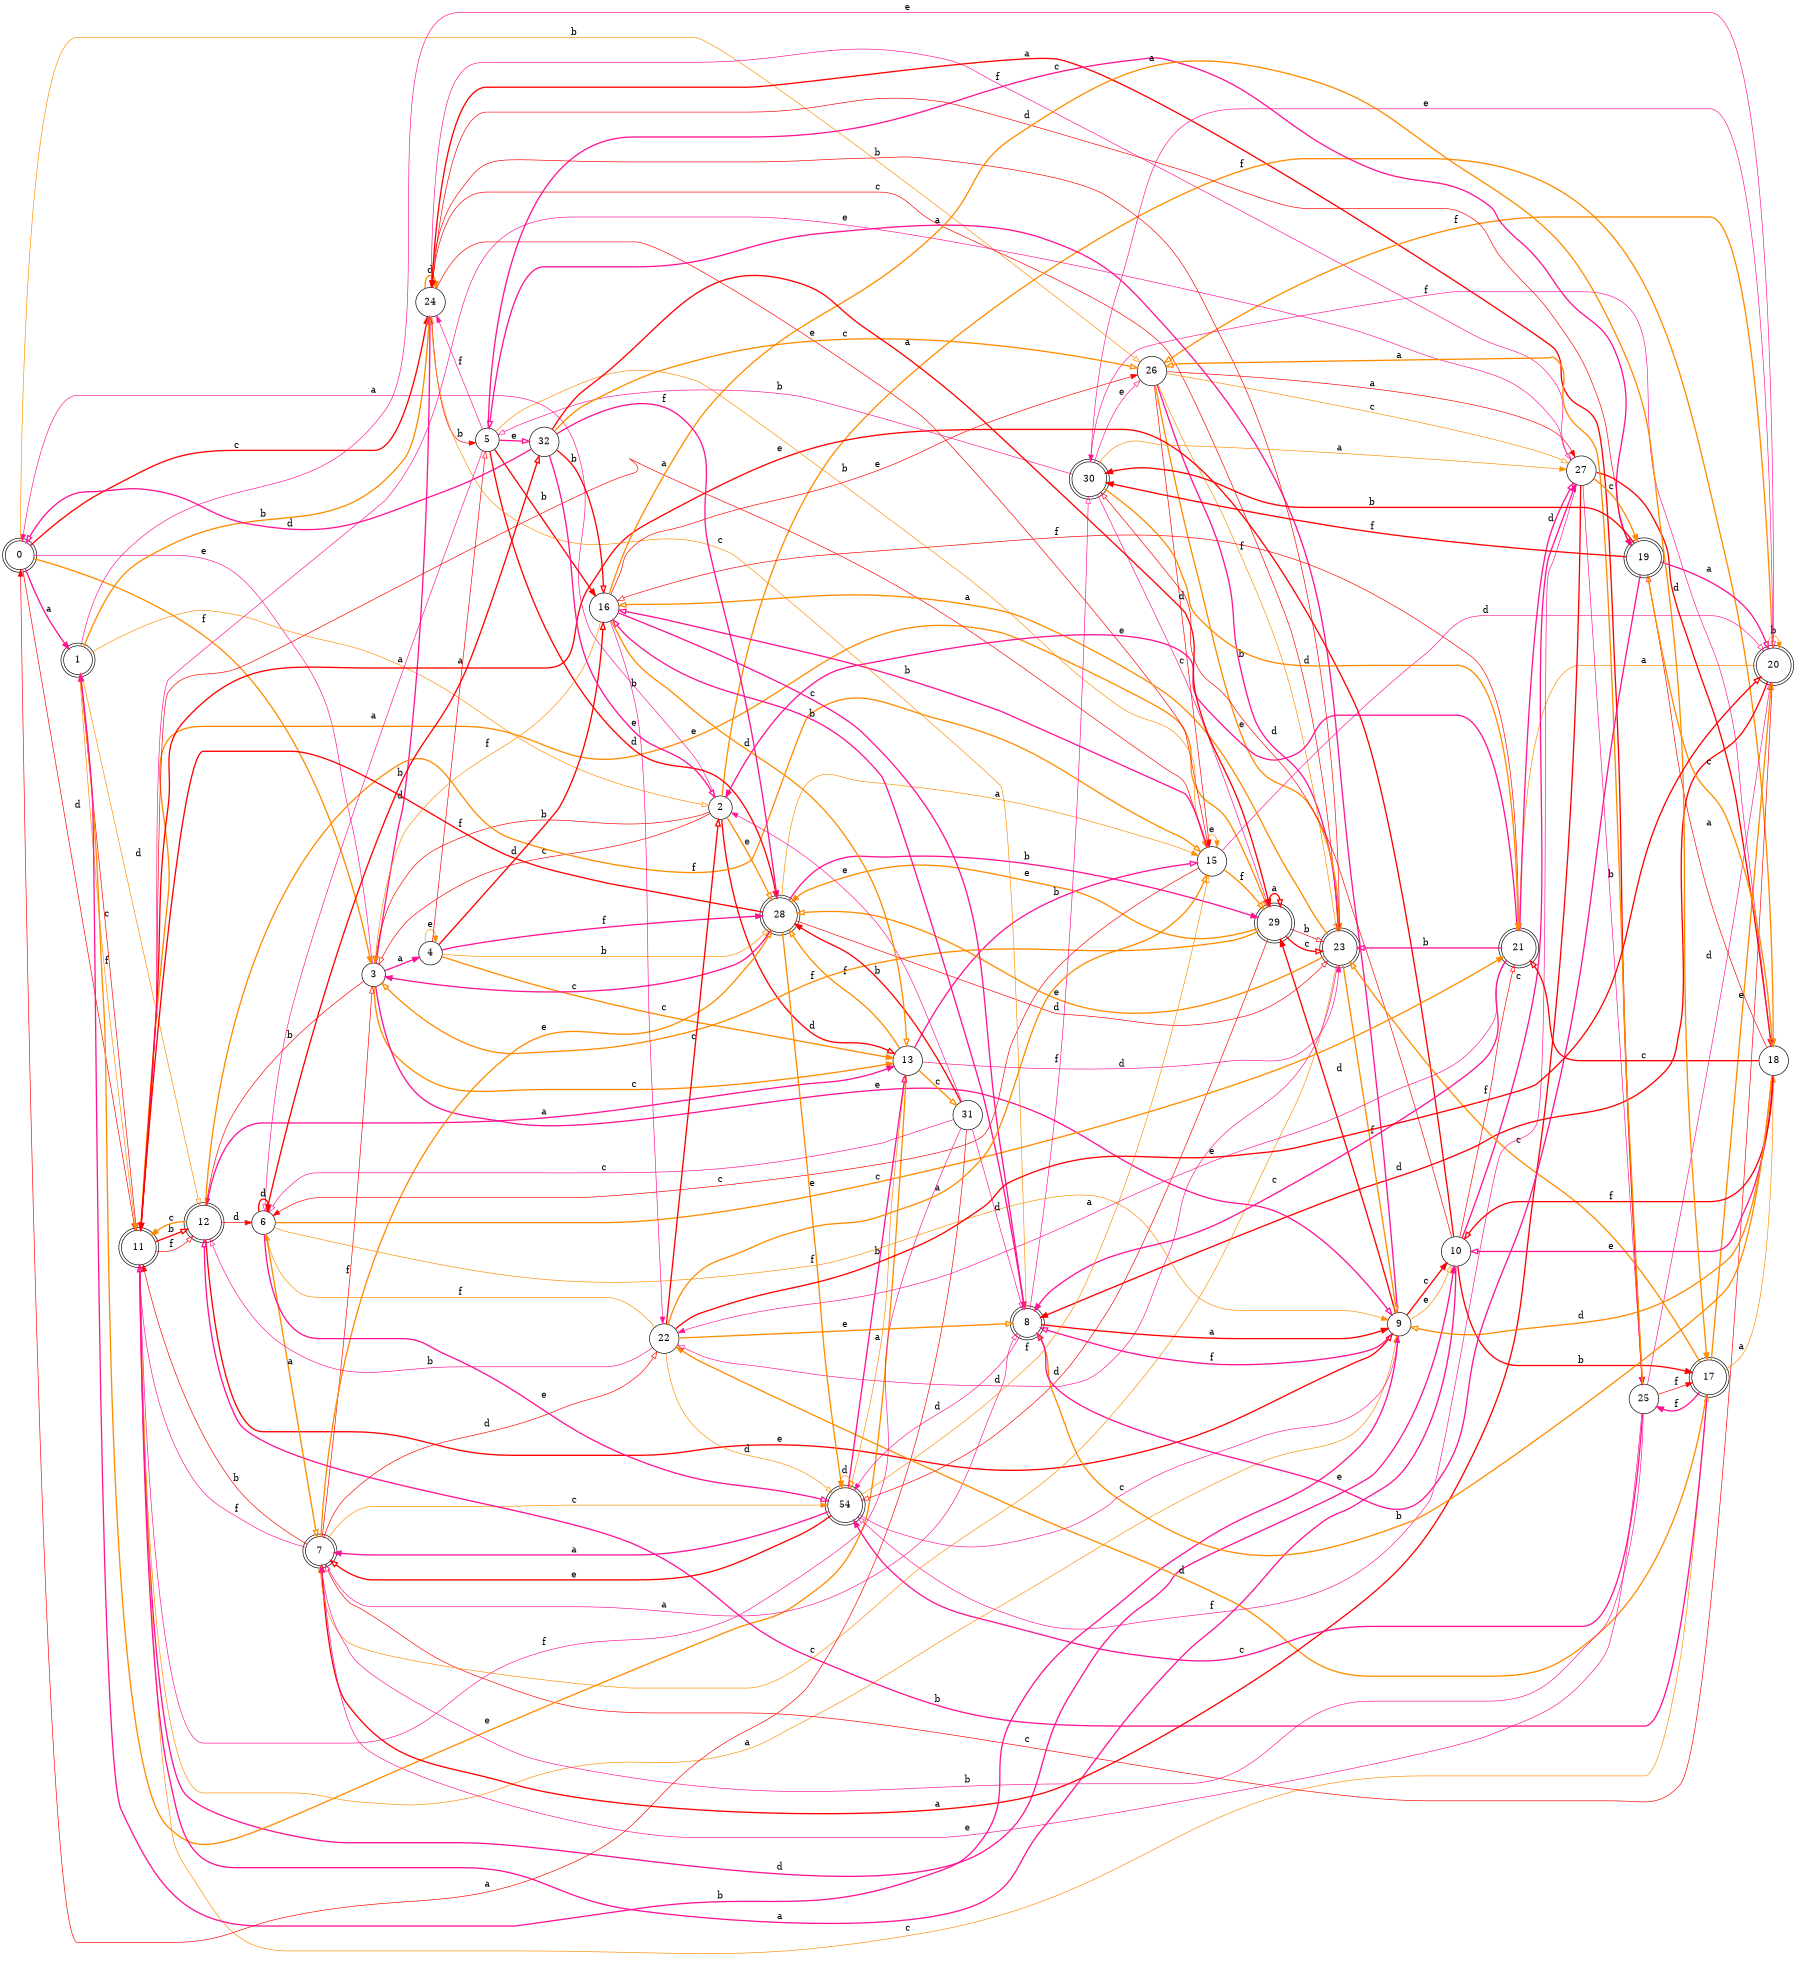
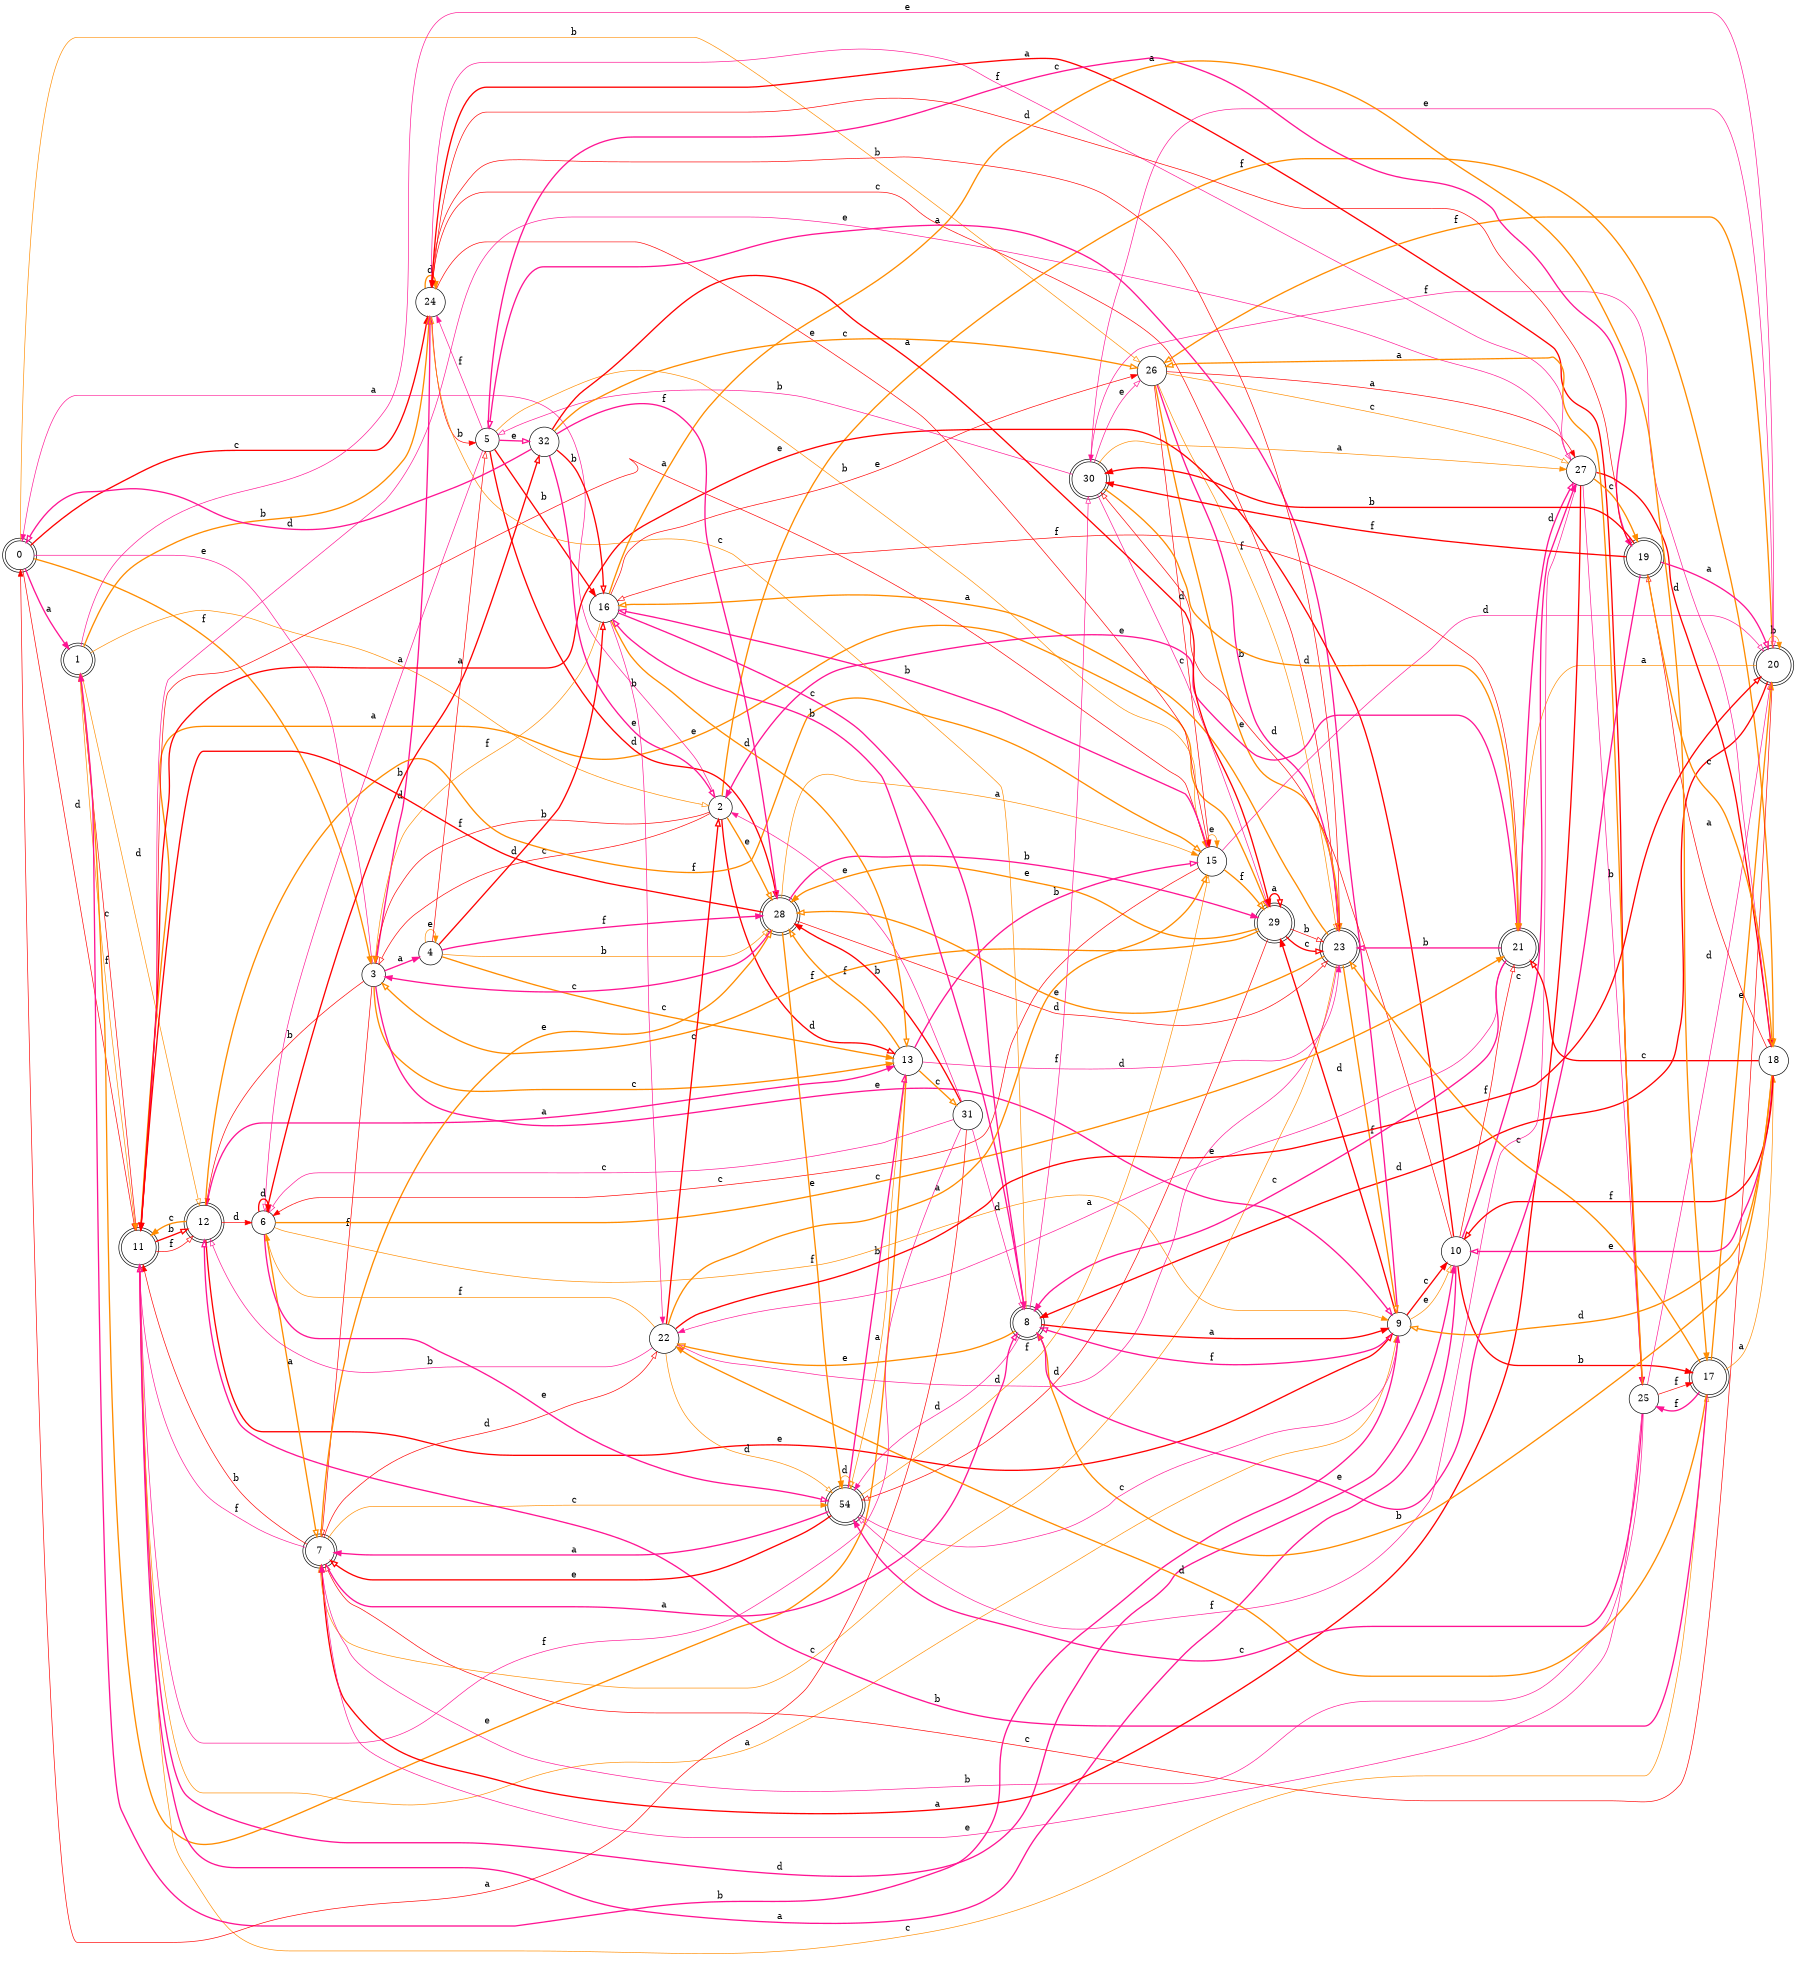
  digraph {
    rankdir=LR
    node [color=black fillcolor=white shape=circle style=filled]
    edge [arrowhead=onormal color=deeppink style=bold]
    n1 [label=0 shape=doublecircle style="rounded,filled"]
    n2 [label=1 shape=doublecircle style="rounded,filled"]
    n3 [label=3]
    n4 [label=11 shape=doublecircle style="rounded,filled"]
    n5 [label=24]
    n6 [label=26]
    n7 [label=2]
    n8 [label=12 shape=doublecircle style="rounded,filled"]
    n9 [label=20 shape=doublecircle style="rounded,filled"]
    n10 [label=13]
    n11 [label=4]
    n12 [label=7 shape=doublecircle style="rounded,filled"]
    n13 [label=9]
    n14 [label=10]
    n15 [label=29 shape=doublecircle style="rounded,filled"]
    n16 [label=17 shape=doublecircle style="rounded,filled"]
    n17 [label=5]
    n18 [label=15]
    n19 [label=27]
    n20 [label=23 shape=doublecircle style="rounded,filled"]
    n21 [label=25]
    n22 [label=18]
    n23 [label=28 shape=doublecircle style="rounded,filled"]
    n24 [label=6]
    n25 [label=21 shape=doublecircle style="rounded,filled"]
    n26 [label=8 shape=doublecircle style="rounded,filled"]
    n27 [label=30 shape=doublecircle style="rounded,filled"]
    n28 [label=54 shape=doublecircle style="rounded,filled"]
    n29 [label=31]
    n30 [label=19 shape=doublecircle style="rounded,filled"]
    n31 [label=16]
    n32 [label=22]
    n33 [label=32]
    n1 -> n2 [arrowhead=normal label=a]
    n1 -> n3 [label=e style=solid]
    n1 -> n3 [arrowhead=normal color=darkorange label=f]
    n1 -> n4 [arrowhead=normal color=red label=d style=solid]
    n1 -> n5 [arrowhead=normal color=red label=c]
    n1 -> n6 [color=darkorange label=b style=solid]
    n2 -> n4 [color=red label=c style=solid]
    n2 -> n4 [arrowhead=normal color=darkorange label=f style=solid]
    n2 -> n5 [arrowhead=normal color=darkorange label=b]
    n2 -> n7 [color=darkorange label=a style=solid]
    n2 -> n8 [color=darkorange label=d style=solid]
    n2 -> n9 [label=e style=solid]
    n3 -> n5 [label=d]
    n3 -> n8 [arrowhead=normal color=red label=b style=solid]
    n3 -> n10 [arrowhead=normal color=darkorange label=c]
    n3 -> n11 [arrowhead=normal label=a]
-   n12 -> n3 [color=red label=f style=solid]
+   n3 -> n12 [color=red label=f style=solid]
    n3 -> n13 [label=e]
    n4 -> n8 [color=red label=b]
    n4 -> n8 [color=red label=f style=solid]
    n4 -> n13 [arrowhead=normal color=darkorange label=a style=solid]
    n4 -> n14 [arrowhead=normal label=d]
    n4 -> n15 [color=darkorange label=e]
    n4 -> n16 [color=darkorange label=c style=solid]
    n5 -> n5 [arrowhead=normal color=darkorange label=d]
    n5 -> n17 [arrowhead=normal color=red label=b style=solid]
    n5 -> n18 [arrowhead=normal color=red label=e style=solid]
    n5 -> n19 [label=f style=solid]
    n5 -> n20 [arrowhead=normal color=red label=c style=solid]
    n5 -> n21 [color=red label=a]
    n6 -> n18 [arrowhead=normal color=red label=d style=solid]
    n6 -> n19 [arrowhead=normal color=red label=a style=solid]
    n6 -> n19 [color=darkorange label=c style=solid]
    n6 -> n20 [label=b]
    n6 -> n20 [color=darkorange label=e]
    n6 -> n20 [color=darkorange label=f style=solid]
    n7 -> n1 [arrowhead=normal label=a style=solid]
    n7 -> n3 [arrowhead=normal color=red label=b style=solid]
    n7 -> n3 [color=red label=c style=solid]
    n7 -> n10 [color=red label=d]
    n7 -> n22 [arrowhead=normal color=darkorange label=f]
    n7 -> n23 [color=darkorange label=e]
    n8 -> n4 [arrowhead=normal color=darkorange label=c]
    n8 -> n10 [arrowhead=normal label=a]
    n8 -> n13 [color=red label=e]
    n8 -> n18 [color=darkorange label=f]
    n8 -> n24 [arrowhead=normal color=red label=d style=solid]
    n9 -> n6 [color=darkorange label=f]
    n9 -> n9 [arrowhead=normal color=darkorange label=b style=solid]
    n9 -> n12 [color=red label=c style=solid]
    n9 -> n25 [arrowhead=normal color=darkorange label=a style=solid]
    n9 -> n26 [arrowhead=normal color=red label=d]
    n9 -> n27 [arrowhead=normal label=e style=solid]
    n10 -> n2 [arrowhead=normal color=darkorange label=e]
    n10 -> n18 [label=b]
    n10 -> n20 [arrowhead=normal label=d style=solid]
    n10 -> n23 [color=darkorange label=f]
    n10 -> n28 [color=darkorange label=a style=solid]
    n10 -> n29 [color=darkorange label=c]
    n11 -> n10 [arrowhead=normal color=darkorange label=c]
    n11 -> n11 [arrowhead=normal color=darkorange label=e style=solid]
    n11 -> n17 [color=red label=a style=solid]
    n11 -> n23 [color=darkorange label=b style=solid]
    n11 -> n23 [arrowhead=normal label=f]
    n11 -> n31 [color=red label=d]
    n12 -> n4 [arrowhead=normal color=red label=b style=solid]
    n12 -> n4 [label=f style=solid]
    n12 -> n23 [color=darkorange label=e]
-   n12 -> n26 [label=a style=solid]
+   n12 -> n26 [label=a]
    n12 -> n28 [arrowhead=normal color=darkorange label=c style=solid]
    n12 -> n32 [color=red label=d style=solid]
    n13 -> n2 [arrowhead=normal label=b]
    n13 -> n14 [arrowhead=normal color=red label=c]
    n13 -> n14 [color=darkorange label=e style=solid]
    n13 -> n15 [arrowhead=normal color=red label=d]
    n13 -> n17 [label=a]
    n13 -> n26 [label=f]
    n14 -> n4 [label=a]
    n14 -> n4 [arrowhead=normal color=red label=e]
    n14 -> n16 [arrowhead=normal color=red label=b]
    n14 -> n19 [arrowhead=normal label=c]
    n14 -> n25 [color=red label=f style=solid]
    n14 -> n27 [color=red label=d style=solid]
    n15 -> n3 [color=darkorange label=f]
    n15 -> n15 [color=red label=a]
    n15 -> n20 [color=red label=b style=solid]
    n15 -> n20 [color=red label=c]
    n15 -> n23 [arrowhead=normal color=darkorange label=e]
    n15 -> n28 [color=red label=d style=solid]
    n16 -> n8 [label=b]
    n16 -> n9 [arrowhead=normal color=darkorange label=e]
    n16 -> n20 [color=darkorange label=c]
    n16 -> n21 [arrowhead=normal label=f]
    n16 -> n22 [arrowhead=normal color=darkorange label=a style=solid]
    n16 -> n32 [arrowhead=normal color=darkorange label=d]
    n17 -> n5 [arrowhead=normal label=f style=solid]
    n17 -> n18 [arrowhead=normal color=darkorange label=b style=solid]
    n17 -> n23 [arrowhead=normal color=red label=d]
    n17 -> n24 [label=a style=solid]
    n17 -> n30 [arrowhead=normal label=c]
    n17 -> n31 [arrowhead=normal color=red label=b]
    n17 -> n33 [label=e]
    n18 -> n4 [color=red label=a style=solid]
    n18 -> n9 [label=d style=solid]
    n18 -> n15 [color=darkorange label=f]
    n18 -> n18 [arrowhead=normal color=darkorange label=e style=solid]
    n18 -> n24 [arrowhead=normal color=red label=c style=solid]
    n18 -> n31 [label=b]
    n19 -> n4 [arrowhead=normal label=e style=solid]
    n19 -> n12 [color=red label=a]
    n19 -> n21 [arrowhead=normal label=b style=solid]
    n19 -> n22 [arrowhead=normal color=red label=d]
    n19 -> n28 [label=f style=solid]
    n19 -> n30 [arrowhead=normal color=darkorange label=c]
    n20 -> n5 [arrowhead=normal color=red label=b style=solid]
    n20 -> n12 [color=darkorange label=c style=solid]
    n20 -> n13 [color=darkorange label=f]
    n20 -> n23 [color=darkorange label=e]
    n20 -> n31 [color=darkorange label=a]
    n20 -> n32 [label=d style=solid]
    n21 -> n6 [color=darkorange label=a]
    n21 -> n9 [label=d style=solid]
    n21 -> n12 [arrowhead=normal label=b style=solid]
    n21 -> n12 [label=e style=solid]
    n21 -> n16 [arrowhead=normal color=red label=f style=solid]
    n21 -> n28 [arrowhead=normal label=c]
    n22 -> n13 [color=darkorange label=d]
    n22 -> n14 [label=e]
    n22 -> n14 [color=red label=f]
    n22 -> n25 [color=red label=c]
    n22 -> n26 [arrowhead=normal color=darkorange label=b]
    n22 -> n30 [color=red label=a style=solid]
    n23 -> n3 [arrowhead=normal label=c]
    n23 -> n4 [arrowhead=normal color=red label=f]
    n23 -> n15 [arrowhead=normal label=b]
    n23 -> n18 [arrowhead=normal color=darkorange label=a style=solid]
    n23 -> n20 [color=red label=d style=solid]
    n23 -> n28 [arrowhead=normal color=darkorange label=e]
    n24 -> n12 [color=darkorange label=a]
    n24 -> n13 [arrowhead=normal color=darkorange label=f style=solid]
    n24 -> n24 [arrowhead=normal color=red label=d]
    n24 -> n25 [arrowhead=normal color=darkorange label=c]
    n24 -> n28 [label=e]
    n24 -> n33 [color=red label=b]
    n25 -> n7 [arrowhead=normal label=e]
    n25 -> n19 [label=d]
    n25 -> n20 [label=b]
    n25 -> n26 [arrowhead=normal label=c]
    n25 -> n31 [color=red label=f style=solid]
    n25 -> n32 [arrowhead=normal label=a style=solid]
    n26 -> n5 [color=darkorange label=c style=solid]
    n26 -> n13 [arrowhead=normal color=red label=a]
    n26 -> n27 [label=f style=solid]
    n26 -> n28 [arrowhead=normal label=d style=solid]
    n26 -> n31 [label=b]
-   n32 -> n26 [color=darkorange label=e]
+   n26 -> n32 [color=darkorange label=e]
    n27 -> n6 [label=e style=solid]
    n27 -> n15 [arrowhead=normal label=c style=solid]
    n27 -> n17 [label=b style=solid]
    n27 -> n19 [arrowhead=normal color=darkorange label=a style=solid]
    n27 -> n22 [label=f style=solid]
    n27 -> n25 [arrowhead=normal color=darkorange label=d]
    n28 -> n10 [label=b]
    n28 -> n12 [arrowhead=normal label=a]
    n28 -> n12 [color=red label=e]
    n28 -> n13 [arrowhead=normal label=c style=solid]
    n28 -> n18 [color=darkorange label=f style=solid]
    n28 -> n28 [color=darkorange label=d style=solid]
    n29 -> n1 [arrowhead=normal color=red label=a style=solid]
    n29 -> n4 [label=f style=solid]
    n29 -> n7 [arrowhead=normal label=e style=solid]
    n29 -> n23 [arrowhead=normal color=red label=b]
    n29 -> n24 [label=c style=solid]
    n29 -> n26 [label=d style=solid]
    n30 -> n5 [arrowhead=normal color=red label=d style=solid]
    n30 -> n9 [label=a]
    n30 -> n22 [color=darkorange label=c]
    n30 -> n26 [label=e]
    n30 -> n27 [arrowhead=normal color=red label=b]
    n30 -> n27 [arrowhead=normal color=red label=f]
    n31 -> n3 [arrowhead=normal color=darkorange label=f style=solid]
    n31 -> n6 [arrowhead=normal color=red label=e style=solid]
    n31 -> n10 [color=darkorange label=d]
    n31 -> n16 [arrowhead=normal color=darkorange label=a]
    n31 -> n26 [arrowhead=normal label=c]
    n31 -> n32 [arrowhead=normal label=b style=solid]
    n32 -> n7 [color=red label=c]
    n32 -> n8 [label=b style=solid]
    n32 -> n9 [color=red label=e]
    n32 -> n18 [color=darkorange label=a]
    n32 -> n24 [arrowhead=normal color=darkorange label=f style=solid]
    n32 -> n28 [color=darkorange label=d style=solid]
    n33 -> n1 [label=d]
    n33 -> n6 [color=darkorange label=c]
    n33 -> n7 [label=e]
    n33 -> n15 [arrowhead=normal color=red label=a]
    n33 -> n23 [label=f]
    n33 -> n31 [color=red label=b]
  }
